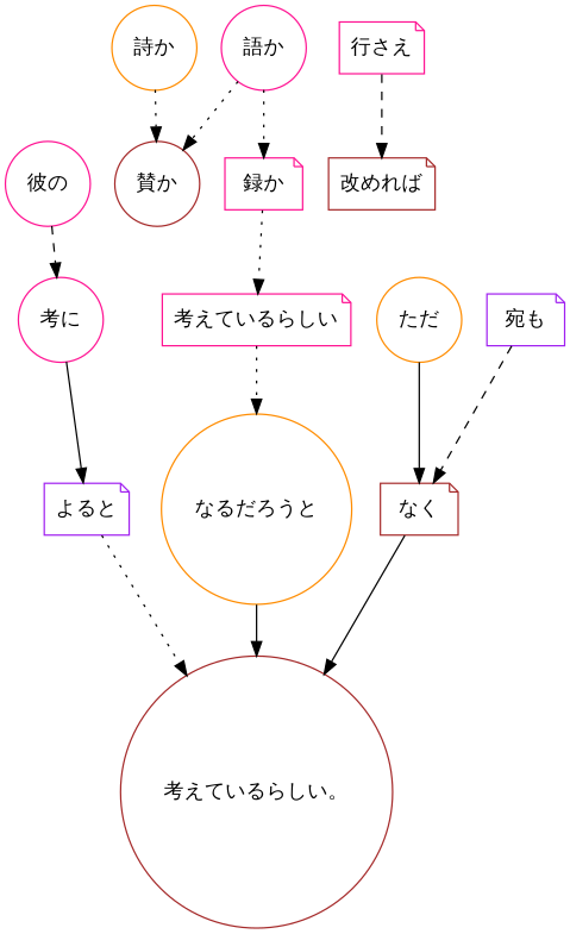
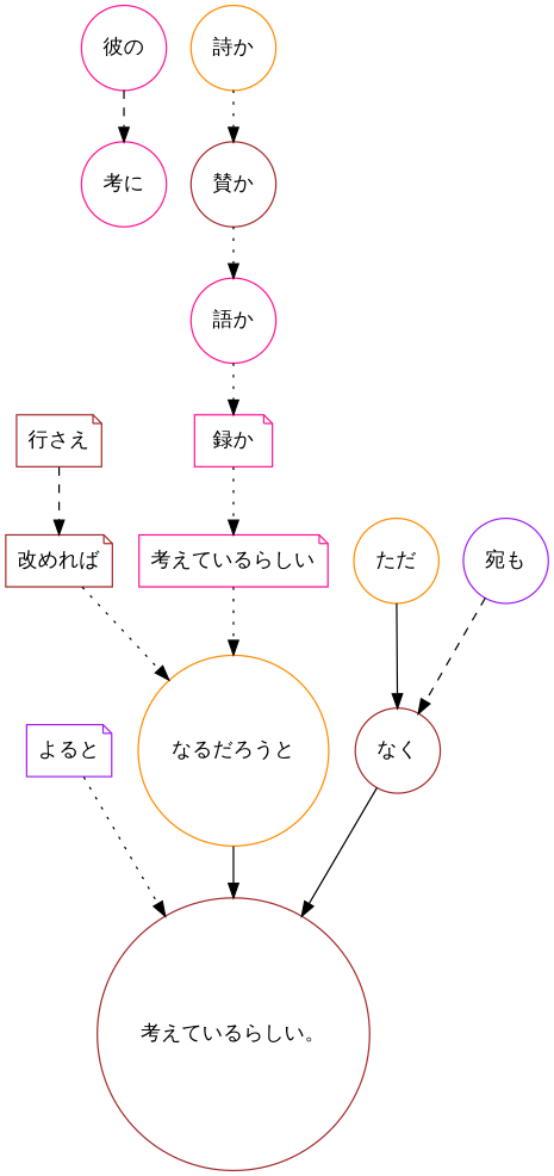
  digraph {
    fontname="Roboto Condensed"
    node [color=deeppink fontname="Roboto Condensed" shape=circle]
    edge [fontname="Roboto Condensed" style=dotted]
    n1 [label="彼の"]
    n2 [label="考に"]
    n3 [color=purple label="よると" shape=note]
    n4 [color=brown label="考えているらしい。"]
-   n5 [label="行さえ" shape=note]
+   n5 [color=brown label="行さえ" shape=note]
    n6 [color=brown label="改めれば" shape=note]
    n7 [color=darkorange label="なるだろうと"]
    n8 [color=darkorange label="詩か"]
    n9 [color=brown label="賛か"]
    n10 [label="語か"]
    n11 [label="録か" shape=note]
    n12 [label="考えているらしい" shape=note]
    n13 [color=darkorange label="ただ"]
-   n14 [color=brown label="なく" shape=note]
-   n15 [color=purple label="宛も" shape=note]
+   n14 [color=brown label="なく"]
+   n15 [color=purple label="宛も"]
    n1 -> n2 [style=dashed]
-   n2 -> n3 [style=solid]
    n3 -> n4
    n5 -> n6 [style=dashed]
+   n6 -> n7
    n7 -> n4 [style=solid]
    n8 -> n9
-   n10 -> n9
+   n9 -> n10
    n10 -> n11
    n11 -> n12
    n12 -> n7
    n13 -> n14 [style=solid]
    n14 -> n4 [style=solid]
    n15 -> n14 [style=dashed]
  }
